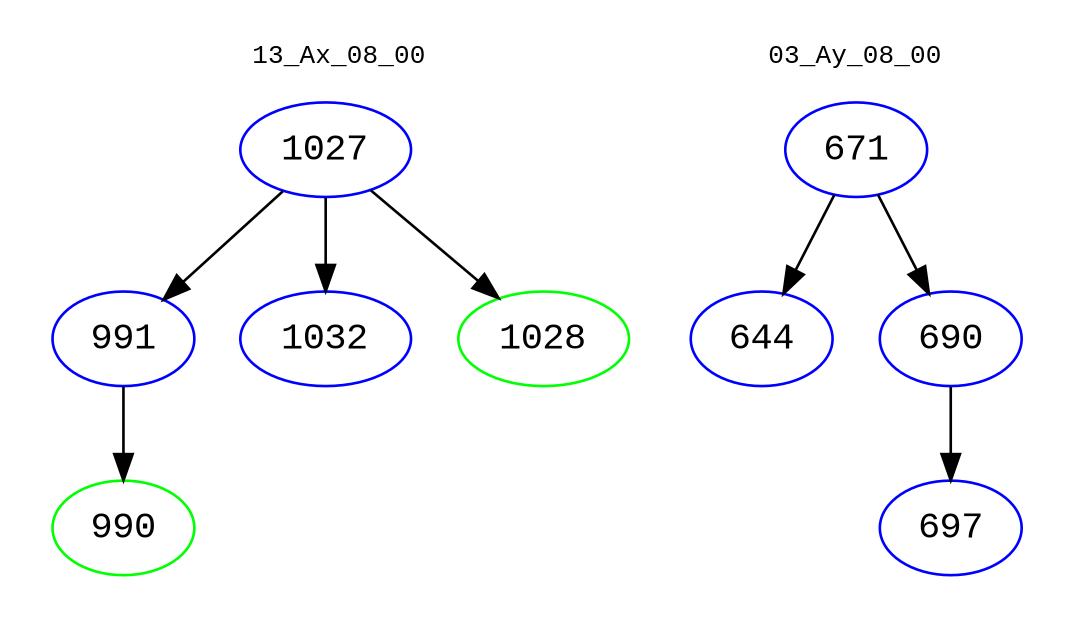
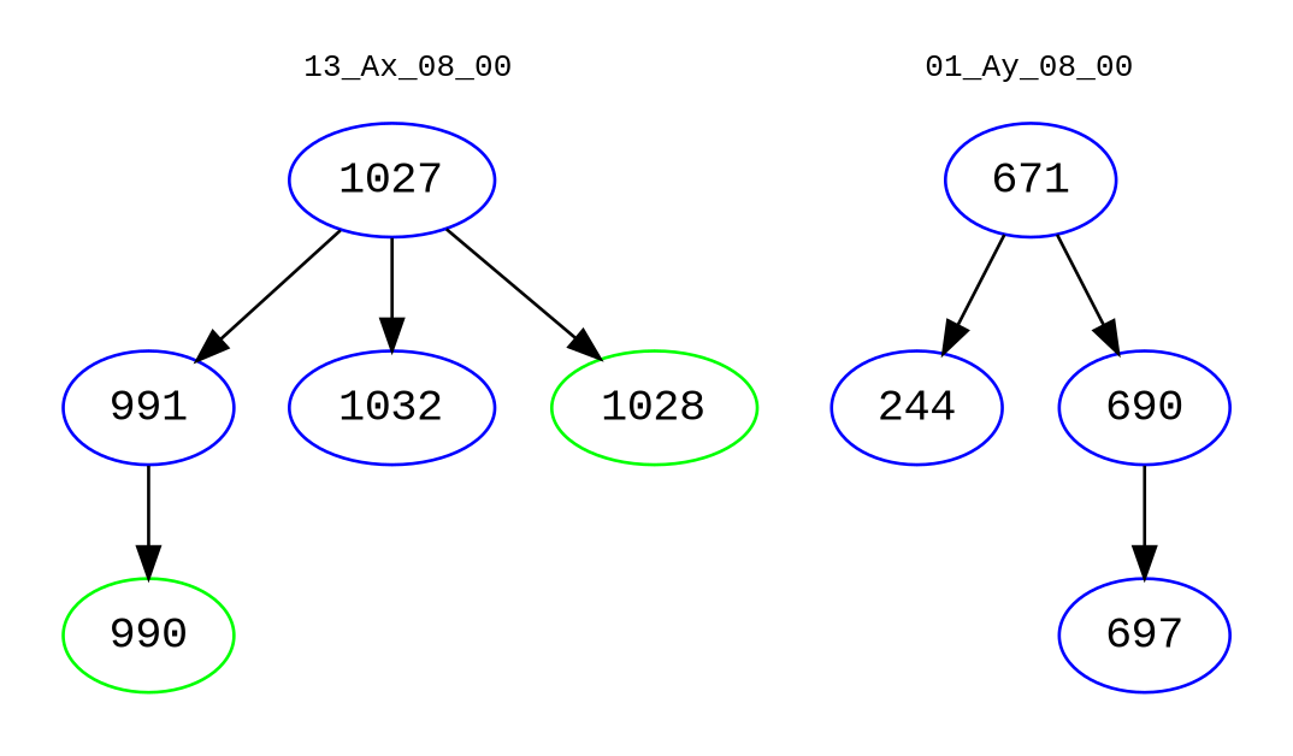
  digraph {
    fontname="Liberation Mono"
    node [color=blue fontname="Liberation Mono"]
    edge [color=black fontname="Liberation Mono"]
    n1 [label=1027]
    n2 [label=991]
    n3 [label=1032]
    n4 [color=green label=1028]
    n5 [color=green label=990]
    n6 [label=671]
-   n7 [label=644]
+   n7 [label=244]
    n8 [label=690]
    n9 [label=697]
    subgraph cluster_1 {
      color=white
      fontsize=10
      label="13_Ax_08_00"
      n1
      n2
      n3
      n4
      n5
    }
    subgraph cluster_2 {
      color=white
      fontsize=10
-     label="03_Ay_08_00"
+     label="01_Ay_08_00"
      n6
      n7
      n8
      n9
    }
    n1 -> n2
    n1 -> n3
    n1 -> n4
    n2 -> n5
    n6 -> n7
    n6 -> n8
    n8 -> n9
  }
